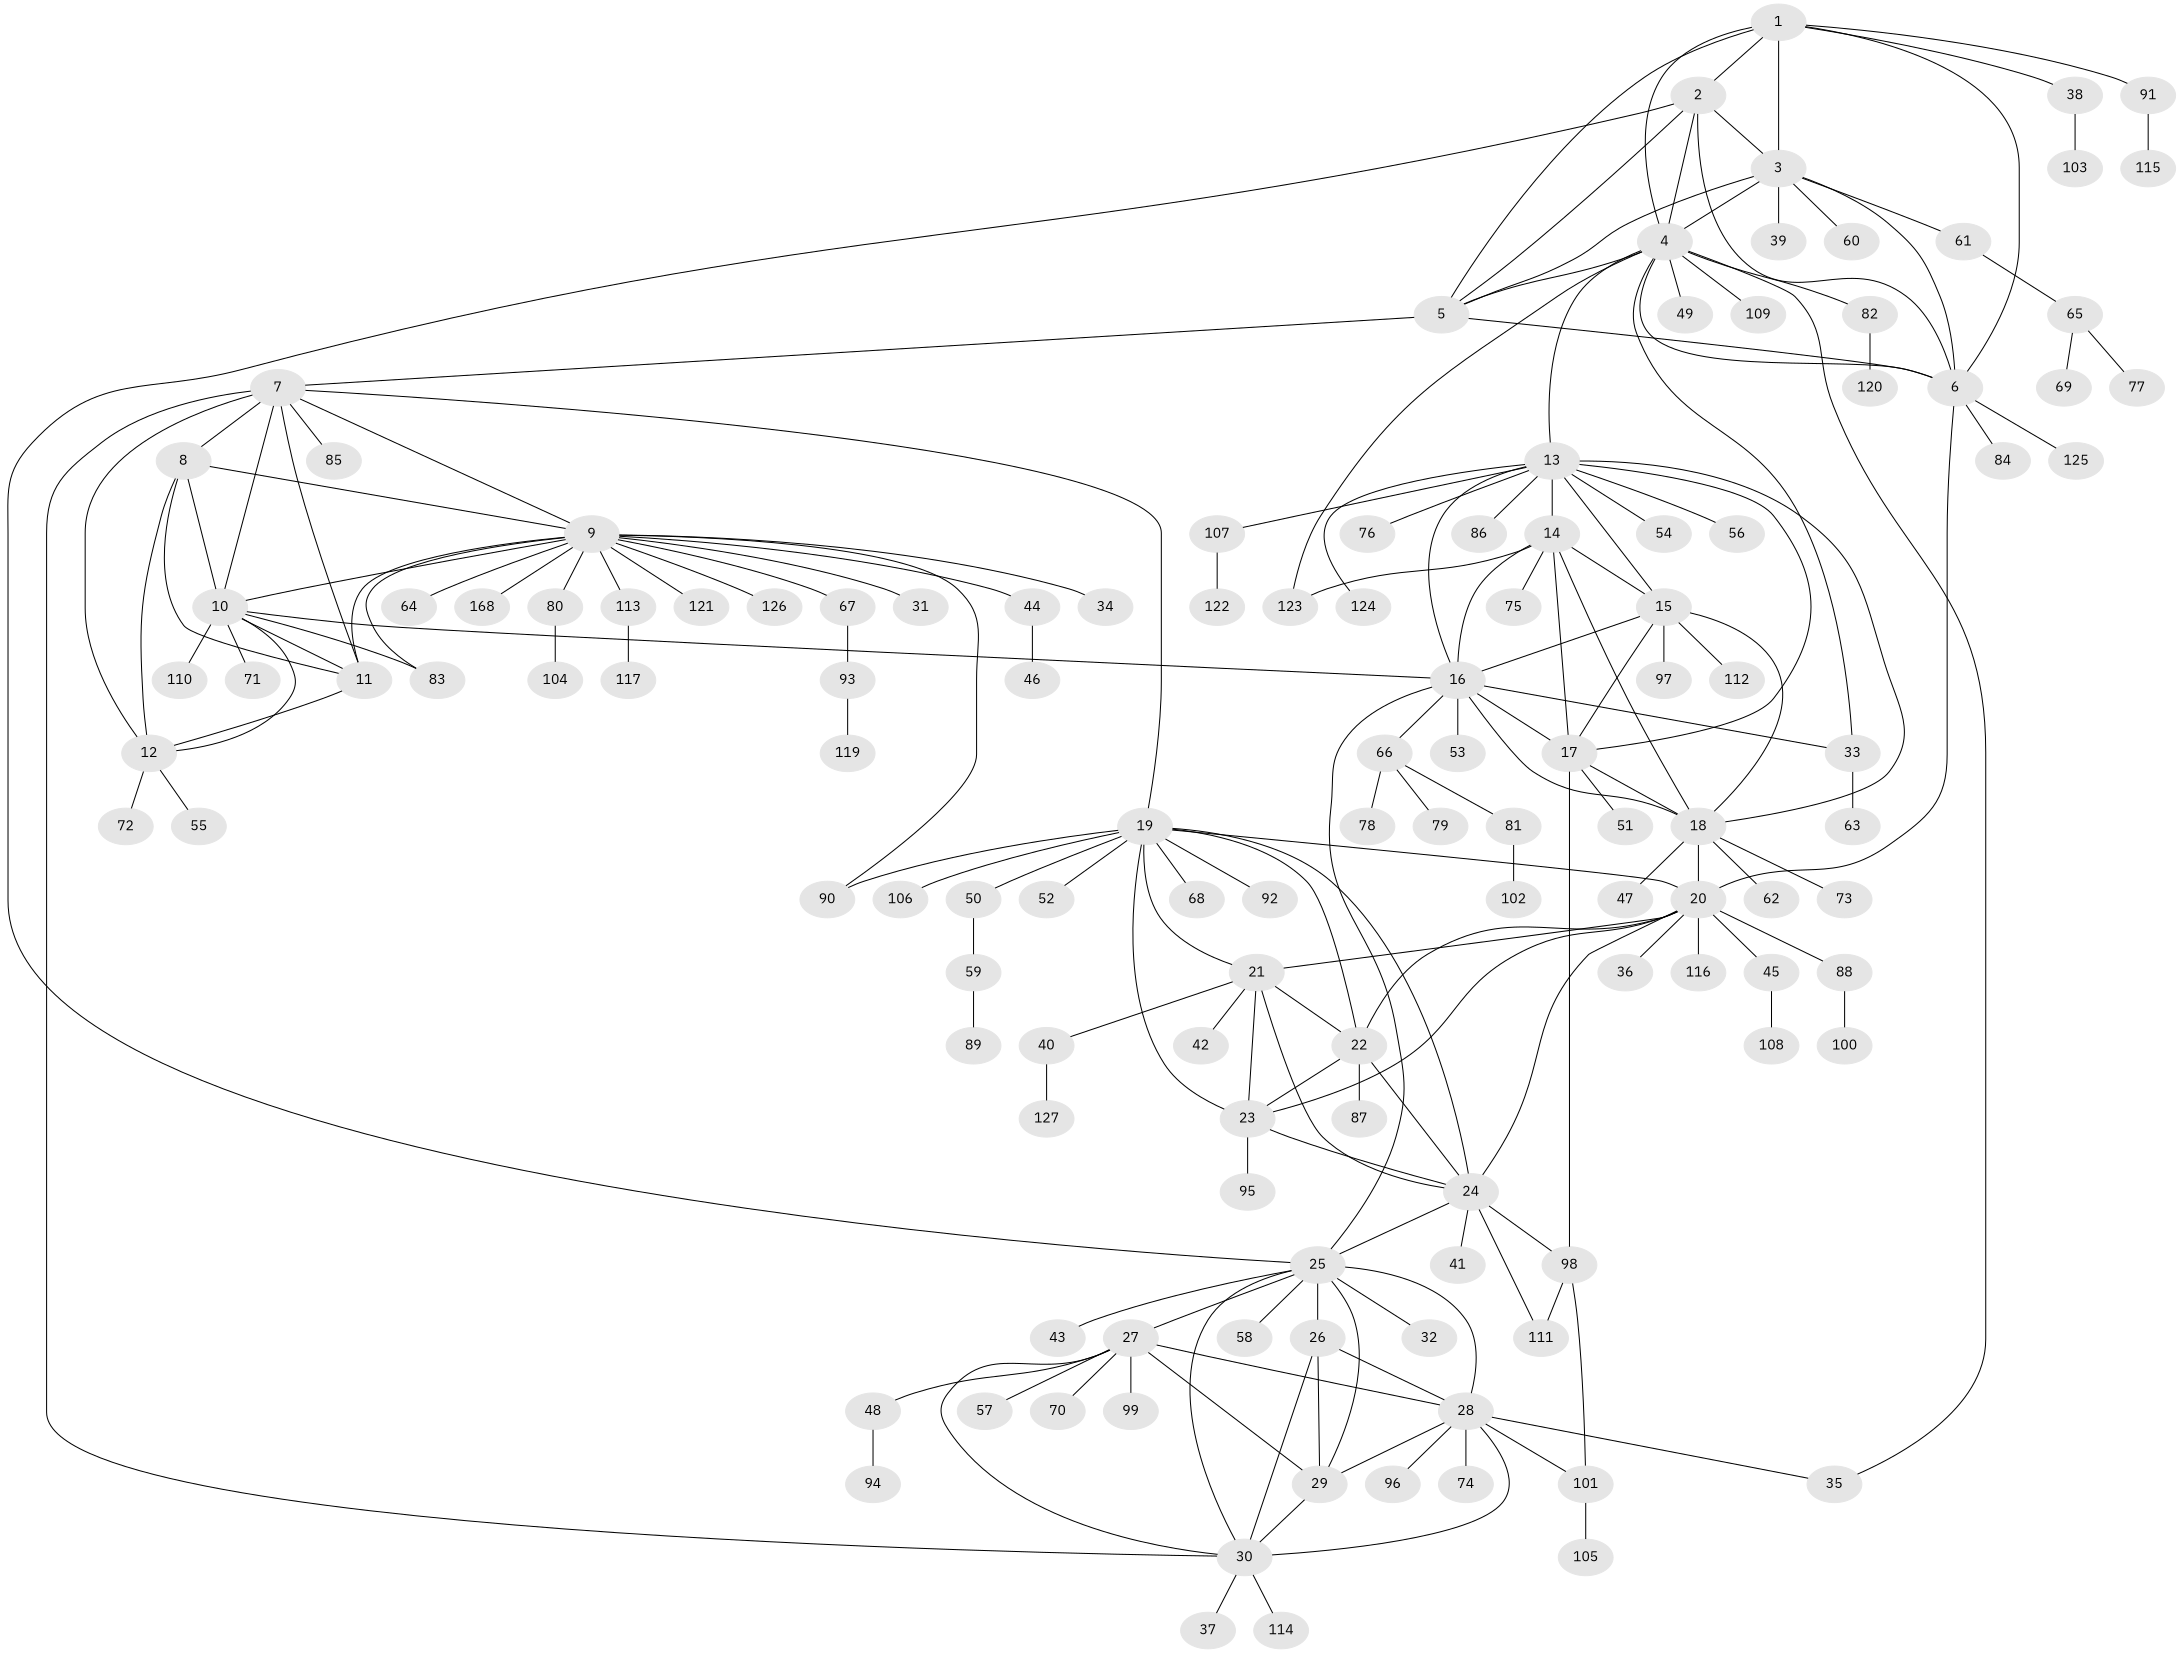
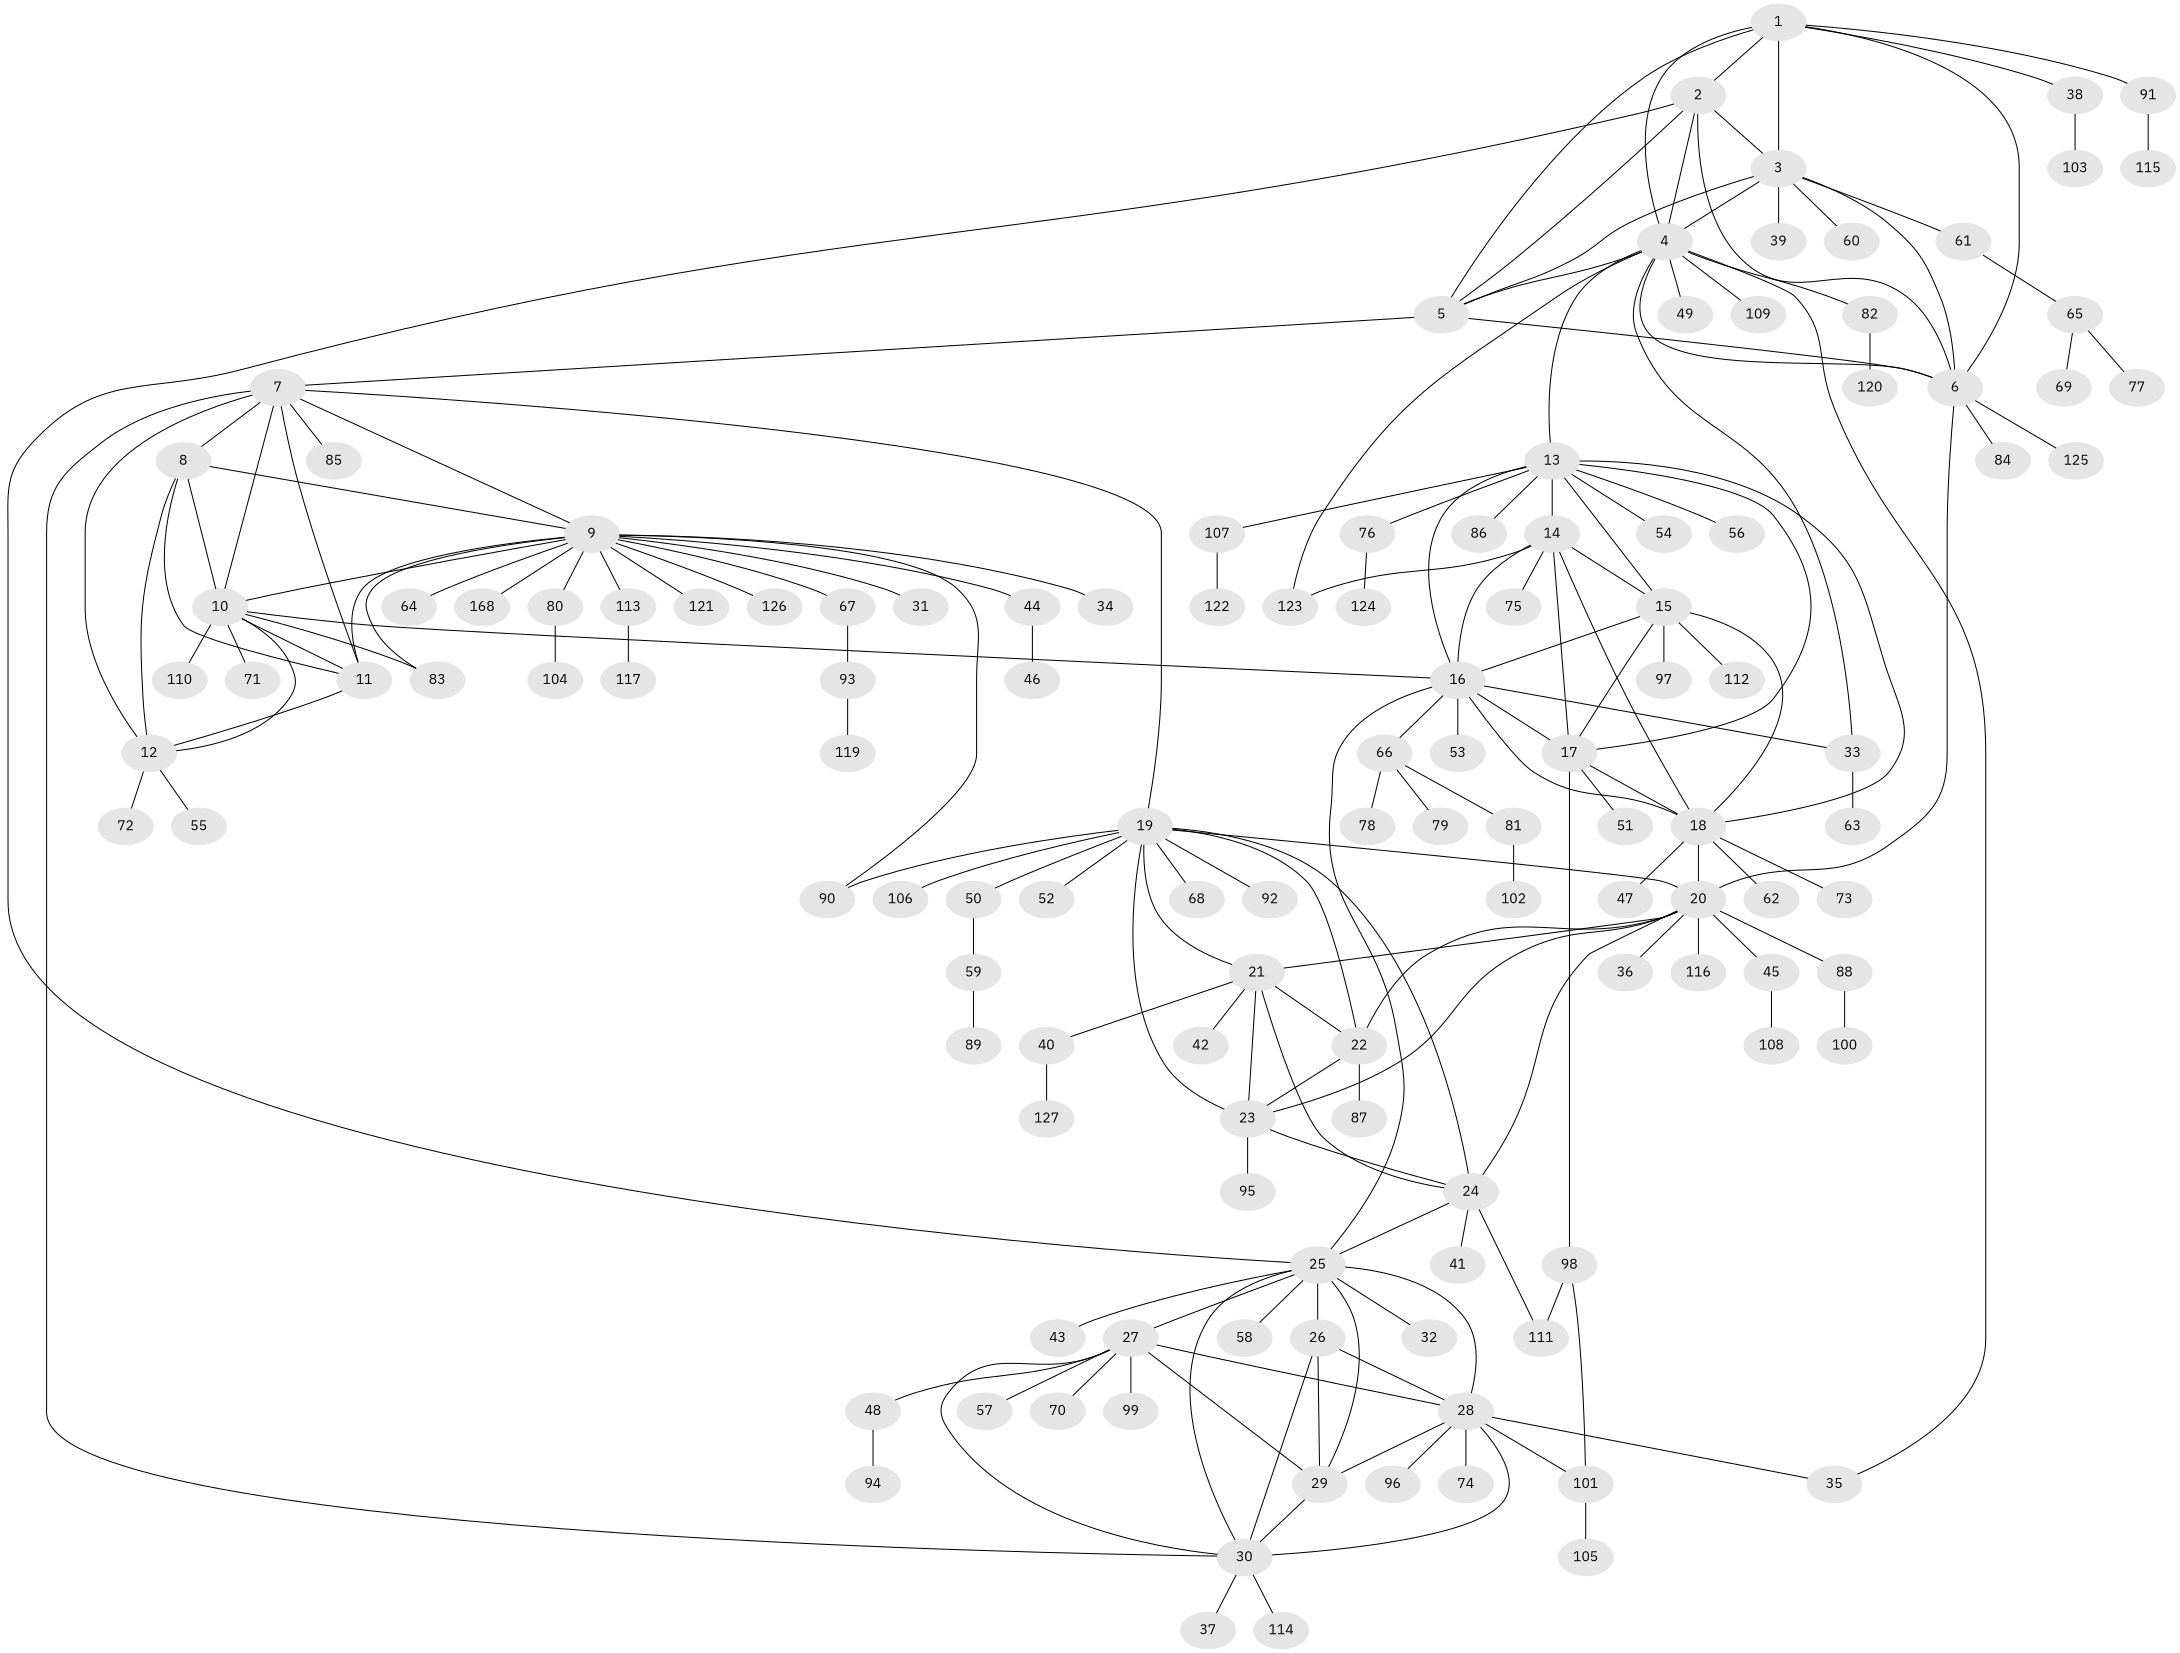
  graph {
    fontname="IBM Plex Sans"
    node [color=gray90 fontname="IBM Plex Sans" style=filled]
    edge [fontname="IBM Plex Sans"]
    1
    2
    3
    4
    5
    6
    38
    91
    25
    39
    60
    61
    13
    33
    35
    49
    82
    109
    123
    7
    20
    84
    125
    103
    115
    30
    26
    27
    28
    29
    32
    43
    58
    65
    16
    14
    15
    17
    18
    54
    56
    76
    86
    107
    124
    63
    120
    8
    9
    10
    11
    12
    19
    85
    21
    22
    23
    24
    36
    45
    88
    116
    31
    34
    44
    64
    67
    80
    90
    113
    n71 [label=168]
    121
    126
    83
    71
    110
    55
    72
    50
    52
    68
    92
    106
    37
    114
    46
    93
    104
    117
    53
    66
    75
    97
    112
    51
    98
    47
    62
    73
    122
    78
    79
    81
    111
    101
    40
    42
    87
    95
    41
    59
    108
    100
    127
    48
    57
    70
    99
    74
    96
    94
    105
    89
    69
    77
    102
    119
    1 -- 2
    1 -- 3
    1 -- 4
    1 -- 5
    1 -- 6
    1 -- 38
    1 -- 91
    2 -- 3
    2 -- 4
    2 -- 5
    2 -- 6
    2 -- 25
    3 -- 4
    3 -- 5
    3 -- 6
    3 -- 39
    3 -- 60
    3 -- 61
    4 -- 5
    4 -- 6
    4 -- 13
    4 -- 33
    4 -- 35
    4 -- 49
    4 -- 82
    4 -- 109
    4 -- 123
    5 -- 6
    5 -- 7
    6 -- 20
    6 -- 84
    6 -- 125
    38 -- 103
    91 -- 115
    25 -- 30
    25 -- 26
    25 -- 27
    25 -- 28
    25 -- 29
    25 -- 32
    25 -- 43
    25 -- 58
    61 -- 65
    13 -- 16
    13 -- 14
    13 -- 15
    13 -- 17
    13 -- 18
    13 -- 54
    13 -- 56
    13 -- 76
    13 -- 86
    13 -- 107
-   13 -- 124
+   76 -- 124
    33 -- 63
    82 -- 120
    7 -- 30
    7 -- 8
    7 -- 9
    7 -- 10
    7 -- 11
    7 -- 12
    7 -- 19
    7 -- 85
    20 -- 21
    20 -- 22
    20 -- 23
    20 -- 24
    20 -- 36
    20 -- 45
    20 -- 88
    20 -- 116
    30 -- 37
    30 -- 114
    26 -- 30
    26 -- 28
    26 -- 29
    27 -- 30
    27 -- 28
    27 -- 29
    27 -- 48
    27 -- 57
    27 -- 70
    27 -- 99
    28 -- 35
    28 -- 30
    28 -- 29
    28 -- 101
    28 -- 74
    28 -- 96
    29 -- 30
    65 -- 69
    65 -- 77
    16 -- 25
    16 -- 33
    16 -- 17
    16 -- 18
    16 -- 53
    16 -- 66
    14 -- 123
    14 -- 16
    14 -- 15
    14 -- 17
    14 -- 18
    14 -- 75
    15 -- 16
    15 -- 17
    15 -- 18
    15 -- 97
    15 -- 112
    17 -- 18
    17 -- 51
    17 -- 98
    18 -- 20
    18 -- 47
    18 -- 62
    18 -- 73
    107 -- 122
    8 -- 9
    8 -- 10
    8 -- 11
    8 -- 12
    9 -- 10
    9 -- 11
    9 -- 31
    9 -- 34
    9 -- 44
    9 -- 64
    9 -- 67
    9 -- 80
    9 -- 90
    9 -- 113
    9 -- n71
    9 -- 121
    9 -- 126
    9 -- 83
    10 -- 16
    10 -- 11
    10 -- 12
    10 -- 83
    10 -- 71
    10 -- 110
    11 -- 12
    12 -- 55
    12 -- 72
    19 -- 20
    19 -- 21
    19 -- 22
    19 -- 23
    19 -- 24
    19 -- 90
    19 -- 50
    19 -- 52
    19 -- 68
    19 -- 92
    19 -- 106
    21 -- 22
    21 -- 23
    21 -- 24
    21 -- 40
    21 -- 42
    22 -- 23
-   22 -- 24
    22 -- 87
    23 -- 24
    23 -- 95
    24 -- 25
-   24 -- 98
    24 -- 111
    24 -- 41
    45 -- 108
    88 -- 100
    44 -- 46
    67 -- 93
    80 -- 104
    113 -- 117
    50 -- 59
    93 -- 119
    66 -- 78
    66 -- 79
    66 -- 81
    98 -- 111
    98 -- 101
    81 -- 102
    101 -- 105
    40 -- 127
    59 -- 89
    48 -- 94
  }
